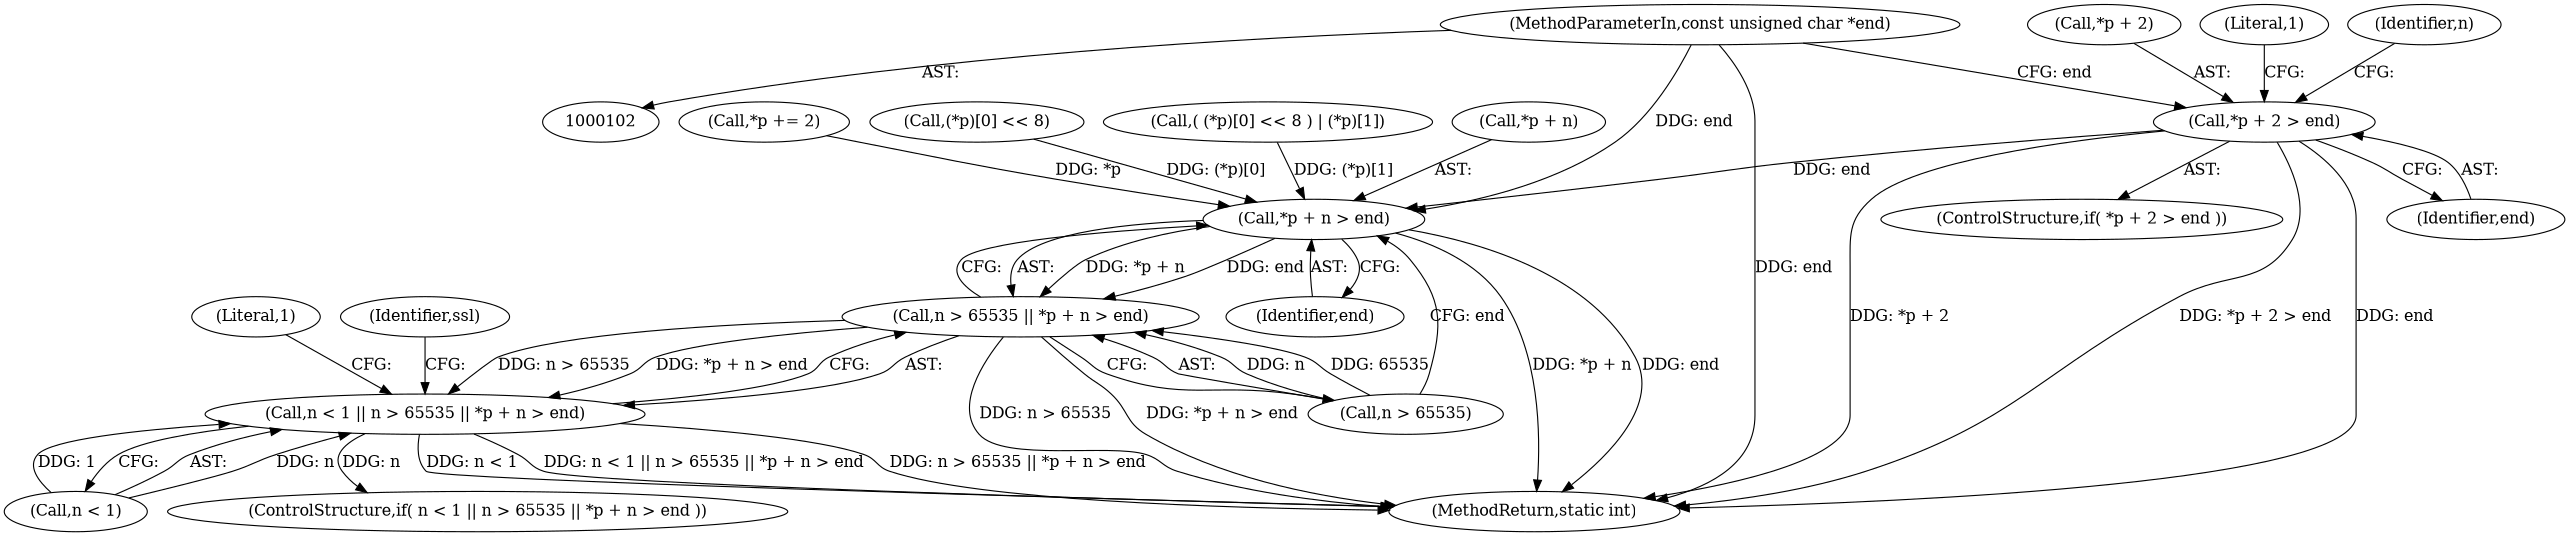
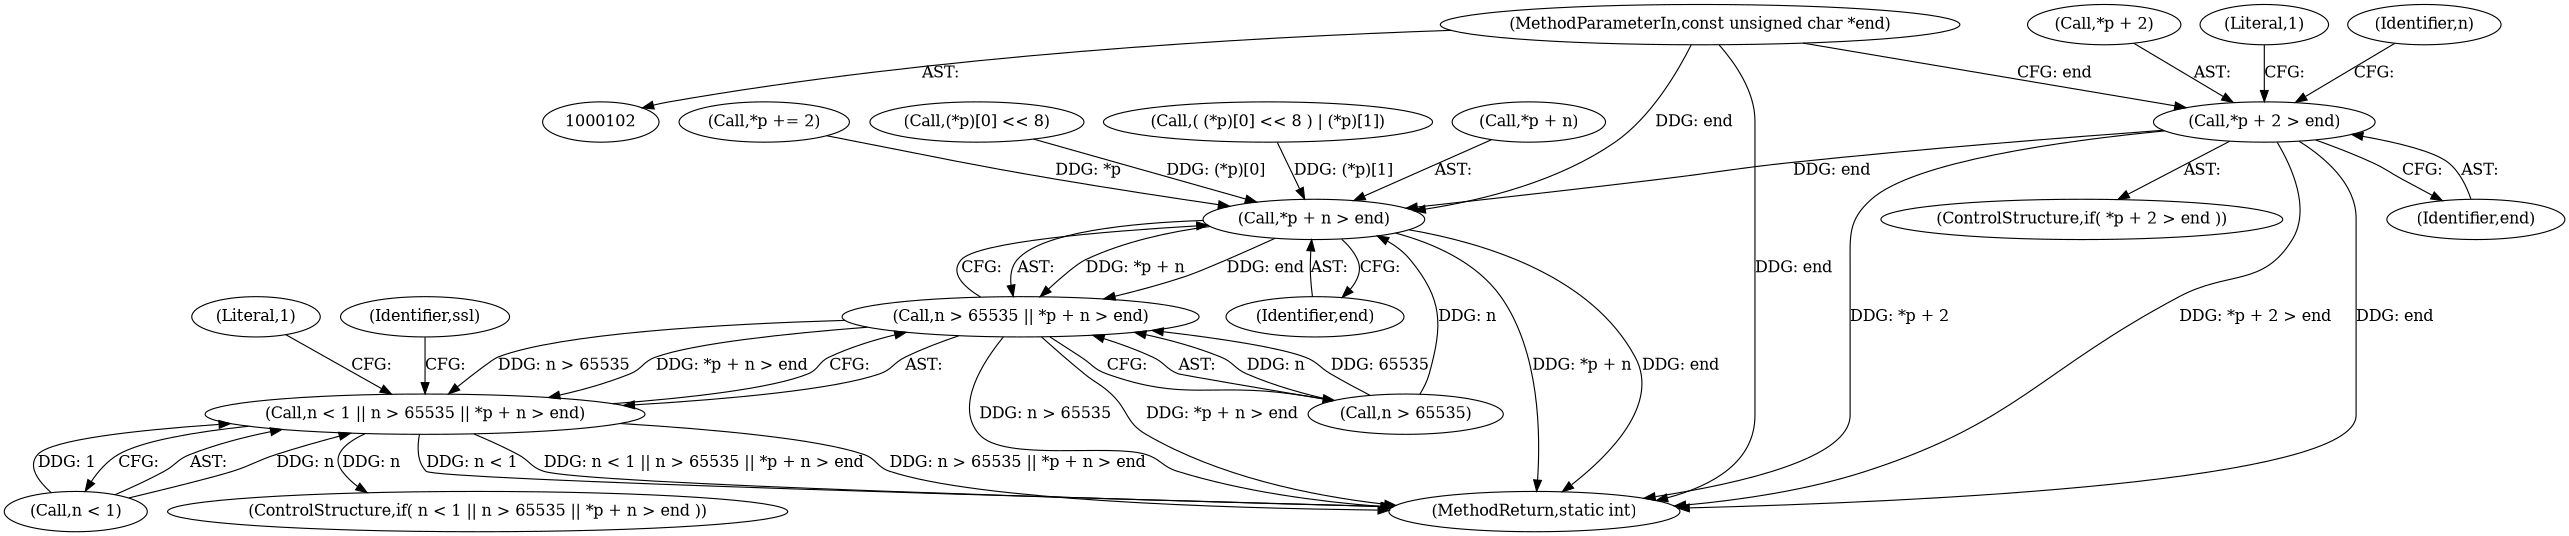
  digraph {
    n1 [label="(Call,*p + 2 > end)"]
    n2 [label="(Call,*p + n > end)"]
    n3 [label="(MethodReturn,static int)"]
    n4 [label="(ControlStructure,if( *p + 2 > end ))"]
    n5 [label="(Identifier,end)"]
    n6 [label="(Call,n > 65535 || *p + n > end)"]
    n7 [label="(Identifier,end)"]
    n8 [label="(MethodParameterIn,const unsigned char *end)"]
    1000102
    n10 [label="(Call,n < 1 || n > 65535 || *p + n > end)"]
    n11 [label="(Call,n > 65535)"]
    n12 [label="(Call,n < 1)"]
    n13 [label="(ControlStructure,if( n < 1 || n > 65535 || *p + n > end ))"]
    n14 [label="(Call,*p += 2)"]
    n15 [label="(Literal,1)"]
    n16 [label="(Literal,1)"]
    n17 [label="(Call,(*p)[0] << 8)"]
    n18 [label="(Identifier,ssl)"]
    n19 [label="(Call,( (*p)[0] << 8 ) | (*p)[1])"]
    n20 [label="(Identifier,n)"]
    n21 [label="(Call,*p + n)"]
    n22 [label="(Call,*p + 2)"]
    n1 -> n2 [label="DDG: end"]
    n1 -> n3 [label="DDG: *p + 2 > end"]
    n1 -> n3 [label="DDG: end"]
    n1 -> n3 [label="DDG: *p + 2"]
    n1 -> n4 [label="AST: "]
    n1 -> n5 [label="CFG: "]
    n2 -> n3 [label="DDG: *p + n"]
    n2 -> n3 [label="DDG: end"]
    n2 -> n6 [label="AST: "]
    n2 -> n6 [label="DDG: *p + n"]
    n2 -> n6 [label="DDG: end"]
    n2 -> n7 [label="CFG: "]
    n5 -> n1 [label="AST: "]
    n6 -> n2 [label="CFG: "]
    n6 -> n3 [label="DDG: n > 65535"]
    n6 -> n3 [label="DDG: *p + n > end"]
    n6 -> n10 [label="AST: "]
    n6 -> n10 [label="DDG: n > 65535"]
    n6 -> n10 [label="DDG: *p + n > end"]
    n6 -> n11 [label="CFG: "]
    n7 -> n2 [label="AST: "]
    n8 -> n1 [label="CFG: end"]
    n8 -> n2 [label="DDG: end"]
    n8 -> n3 [label="DDG: end"]
    n8 -> 1000102 [label="AST: "]
    n10 -> n3 [label="DDG: n < 1"]
    n10 -> n3 [label="DDG: n < 1 || n > 65535 || *p + n > end"]
    n10 -> n3 [label="DDG: n > 65535 || *p + n > end"]
    n10 -> n6 [label="CFG: "]
    n10 -> n12 [label="CFG: "]
    n10 -> n13 [label="DDG: n"]
-   n11 -> n2 [label="CFG: end"]
+   n11 -> n2 [label="DDG: n"]
    n11 -> n6 [label="AST: "]
    n11 -> n6 [label="DDG: n"]
    n11 -> n6 [label="DDG: 65535"]
    n12 -> n10 [label="AST: "]
    n12 -> n10 [label="DDG: n"]
    n12 -> n10 [label="DDG: 1"]
    n14 -> n2 [label="DDG: *p"]
    n15 -> n1 [label="CFG: "]
    n16 -> n10 [label="CFG: "]
    n17 -> n2 [label="DDG: (*p)[0]"]
    n18 -> n10 [label="CFG: "]
    n19 -> n2 [label="DDG: (*p)[1]"]
    n20 -> n1 [label="CFG: "]
    n21 -> n2 [label="AST: "]
    n22 -> n1 [label="AST: "]
  }
